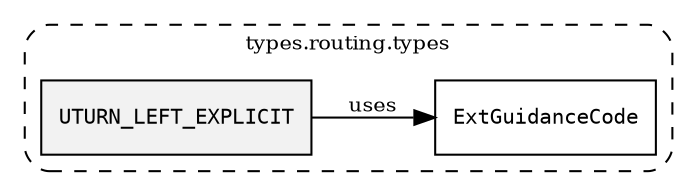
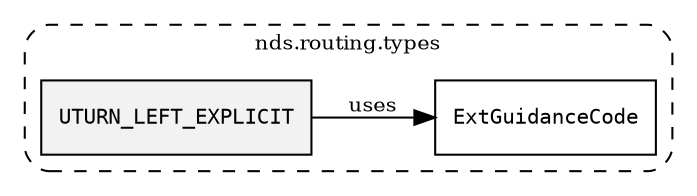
  digraph {
    fontsize=10
    rankdir=LR
    node [fontsize=10 shape=box]
    n1 [fillcolor="#0000000D" label=<<font face="monospace"><table align="center" border="0" cellspacing="0" cellpadding="0"><tr><td href="../../../content/packages/nds.routing.types.html#Constant-UTURN_LEFT_EXPLICIT" title="Constant defined in nds.routing.types">UTURN_LEFT_EXPLICIT</td></tr></table></font>> style=filled]
    n2 [label=<<font face="monospace"><table align="center" border="0" cellspacing="0" cellpadding="0"><tr><td href="../../../content/packages/nds.routing.types.html#Subtype-ExtGuidanceCode" title="Subtype defined in nds.routing.types">ExtGuidanceCode</td></tr></table></font>>]
    subgraph cluster_1 {
-     label="types.routing.types"
+     label="nds.routing.types"
      style="dashed, rounded"
      n1
      n2
    }
    n1 -> n2 [fontsize=10 label=uses]
  }
